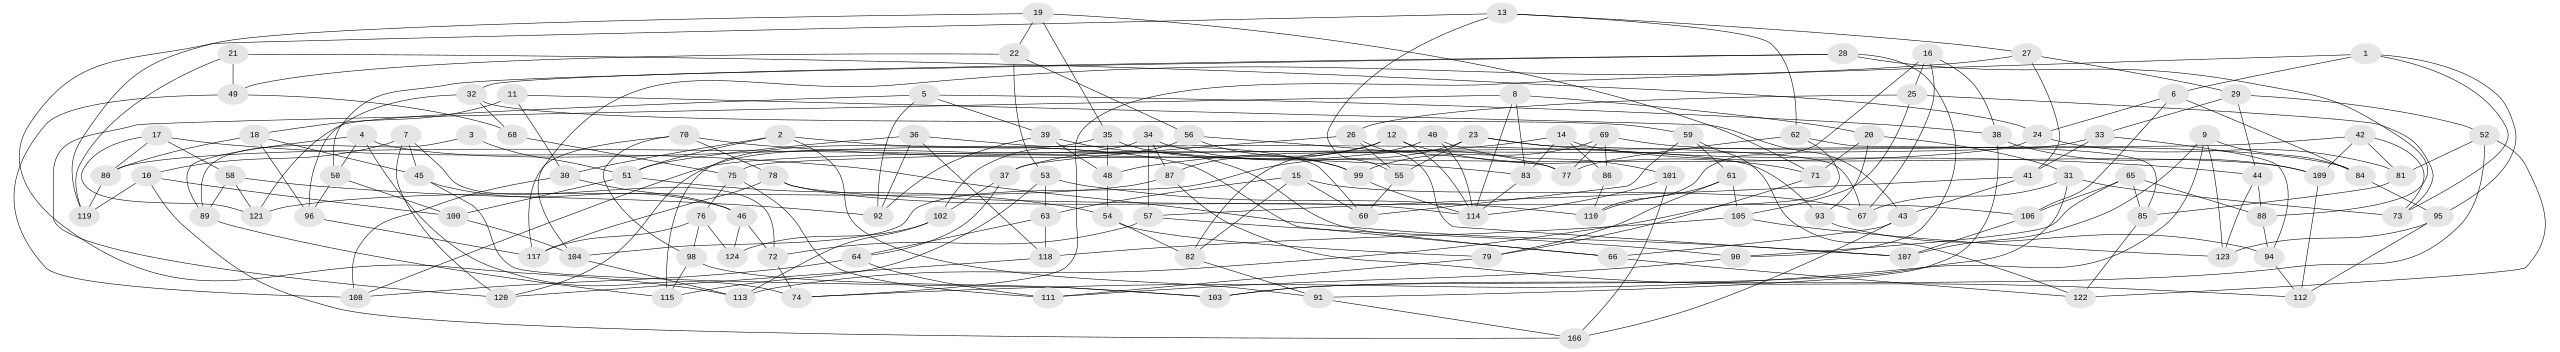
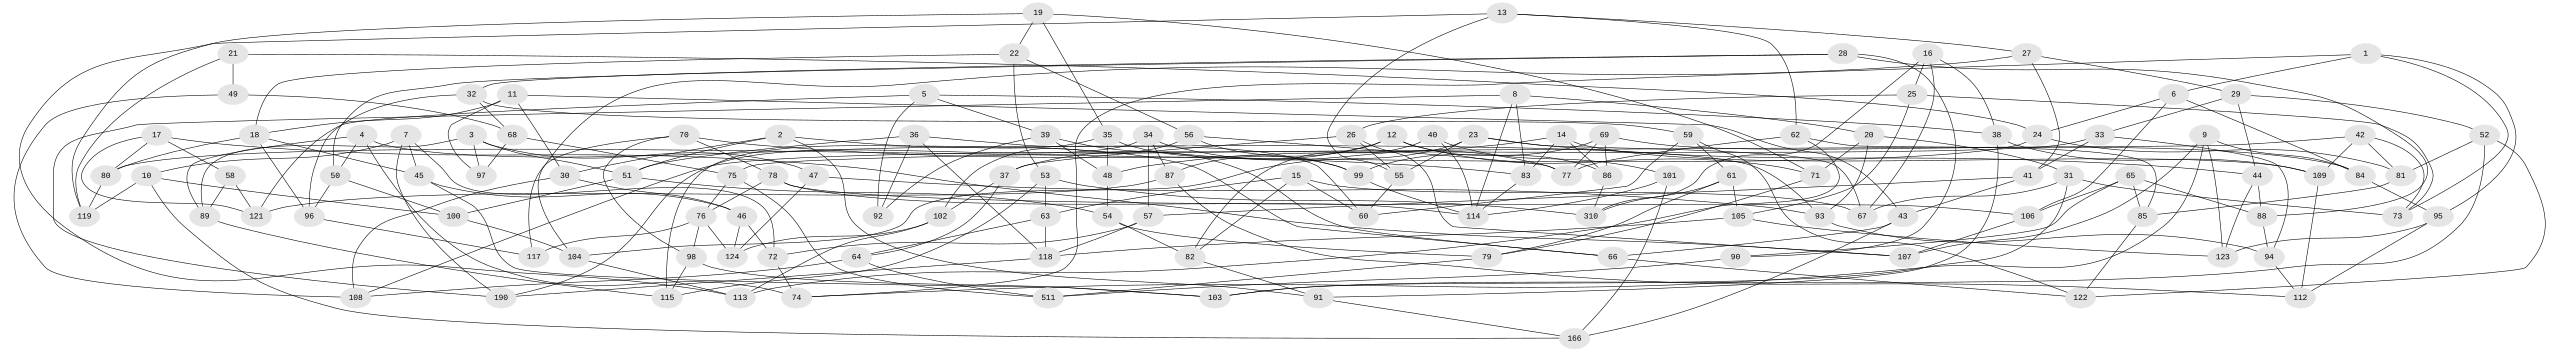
  graph {
    fontname="Liberation Mono"
    node [color=gray90 fontname="Liberation Mono" style=filled]
    edge [fontname="Liberation Mono"]
    1
    6
    73
    74
    95
    24
    84
    106
    123
    112
    2
    30
    51
    91
    93
    46
    108
    100
    54
    n20 [label=166]
    94
    3
+   47
    89
+   97
    124
    115
    4
    50
    66
    96
    122
    5
    38
    39
    92
    121
    109
    48
    80
    81
    107
    7
    10
    45
    72
-   120
+   120 [label=190]
    119
    103
    8
    20
    83
    114
    71
    31
    40
    82
    101
    9
    104
    11
    18
    43
    12
    37
    86
    87
    64
    102
    79
-   110
+   110 [label=310]
    13
    27
    55
    62
    113
    29
    41
    60
    77
    85
    14
    15
    63
    67
    118
    16
    25
    26
    105
    17
    58
    117
    19
    22
    35
    49
    53
    56
    99
    21
    68
    23
    44
    88
    33
    52
    57
    28
    32
    90
    59
-   111
+   111 [label=511]
    61
    75
    34
    36
    42
    76
    65
    69
    70
    78
    98
    1 -- 6
    1 -- 73
    1 -- 74
    1 -- 95
    6 -- 24
    6 -- 84
    6 -- 106
    95 -- 123
    95 -- 112
    24 -- 80
    24 -- 81
    84 -- 95
    106 -- 107
    2 -- 30
    2 -- 51
    2 -- 91
    2 -- 93
    30 -- 46
    30 -- 108
    51 -- 100
    51 -- 54
    91 -- n20
    93 -- 94
    46 -- 124
    46 -- 72
    100 -- 104
    54 -- 82
    54 -- 79
    94 -- 112
    3 -- 51
+   3 -- 47
    3 -- 89
+   3 -- 97
+   47 -- 93
+   47 -- 124
    89 -- 115
    4 -- 74
    4 -- 89
    4 -- 50
    4 -- 66
    50 -- 100
    50 -- 96
    66 -- 122
    96 -- 117
    5 -- 38
    5 -- 39
    5 -- 92
    5 -- 121
    38 -- 91
    38 -- 109
    39 -- 66
    39 -- 92
    39 -- 48
    109 -- 112
    48 -- 54
    80 -- 119
    81 -- 85
    7 -- 10
    7 -- 45
    7 -- 72
    7 -- 120
    10 -- 100
    10 -- n20
    10 -- 119
    45 -- 46
    45 -- 103
    72 -- 74
    8 -- 120
    8 -- 20
    8 -- 83
    8 -- 114
    20 -- 93
    20 -- 71
    20 -- 31
    83 -- 114
    71 -- 79
    31 -- 73
    31 -- 103
    31 -- 67
    40 -- 114
    40 -- 82
    40 -- 101
    82 -- 91
    101 -- n20
    101 -- 114
    9 -- 74
    9 -- 84
    9 -- 123
    9 -- 107
    104 -- 113
    11 -- 30
+   11 -- 97
    11 -- 18
    11 -- 43
    18 -- 96
    18 -- 80
    18 -- 45
    43 -- n20
    43 -- 66
    12 -- 71
    12 -- 37
-   12 -- 114
+   12 -- 86
    12 -- 87
    37 -- 64
    37 -- 102
    86 -- 110
    87 -- 112
    87 -- 121
    64 -- 108
    64 -- 111
    102 -- 124
    102 -- 113
    79 -- 111
    13 -- 27
    13 -- 55
    13 -- 62
    13 -- 113
    27 -- 104
    27 -- 29
    27 -- 41
    55 -- 60
    62 -- 113
    62 -- 77
    62 -- 85
    29 -- 44
    29 -- 33
    29 -- 52
    41 -- 43
    41 -- 57
    85 -- 122
    14 -- 109
    14 -- 48
    14 -- 83
    14 -- 86
    15 -- 82
    15 -- 60
    15 -- 63
    15 -- 67
    63 -- 64
    63 -- 118
    118 -- 120
    16 -- 38
    16 -- 110
    16 -- 67
    16 -- 25
    25 -- 73
    25 -- 26
    25 -- 105
    26 -- 107
    26 -- 37
    26 -- 55
    105 -- 123
    105 -- 118
    17 -- 121
    17 -- 80
    17 -- 107
    17 -- 58
    58 -- 89
-   58 -- 92
    58 -- 121
    19 -- 119
    19 -- 71
    19 -- 22
    19 -- 35
-   22 -- 49
+   22 -- 18
    22 -- 53
    22 -- 56
    35 -- 115
    35 -- 48
    35 -- 99
    49 -- 108
    49 -- 68
    53 -- 115
    53 -- 110
    53 -- 63
    56 -- 102
    56 -- 77
    56 -- 99
    99 -- 114
    21 -- 24
    21 -- 119
    21 -- 49
+   68 -- 97
    68 -- 75
    23 -- 104
    23 -- 55
    23 -- 67
    23 -- 44
    44 -- 123
    44 -- 88
    88 -- 94
    33 -- 108
    33 -- 94
    33 -- 41
    52 -- 122
    52 -- 81
    52 -- 103
    57 -- 72
-   57 -- 90
+   57 -- 118
    28 -- 50
    28 -- 88
    28 -- 32
    28 -- 90
    32 -- 96
    32 -- 68
    32 -- 59
    90 -- 111
    59 -- 122
    59 -- 60
    59 -- 61
    61 -- 79
    61 -- 110
    61 -- 105
    75 -- 111
    75 -- 76
    34 -- 120
    34 -- 87
    34 -- 77
    34 -- 57
    36 -- 51
    36 -- 92
    36 -- 60
    36 -- 118
    42 -- 73
    42 -- 109
    42 -- 81
    42 -- 75
    76 -- 124
    76 -- 117
    76 -- 98
    65 -- 106
    65 -- 85
    65 -- 88
    65 -- 90
    69 -- 84
    69 -- 86
    69 -- 77
    69 -- 99
    70 -- 83
    70 -- 117
    70 -- 78
    70 -- 98
    78 -- 106
    78 -- 114
-   78 -- 117
+   78 -- 76
    98 -- 115
    98 -- 103
  }
